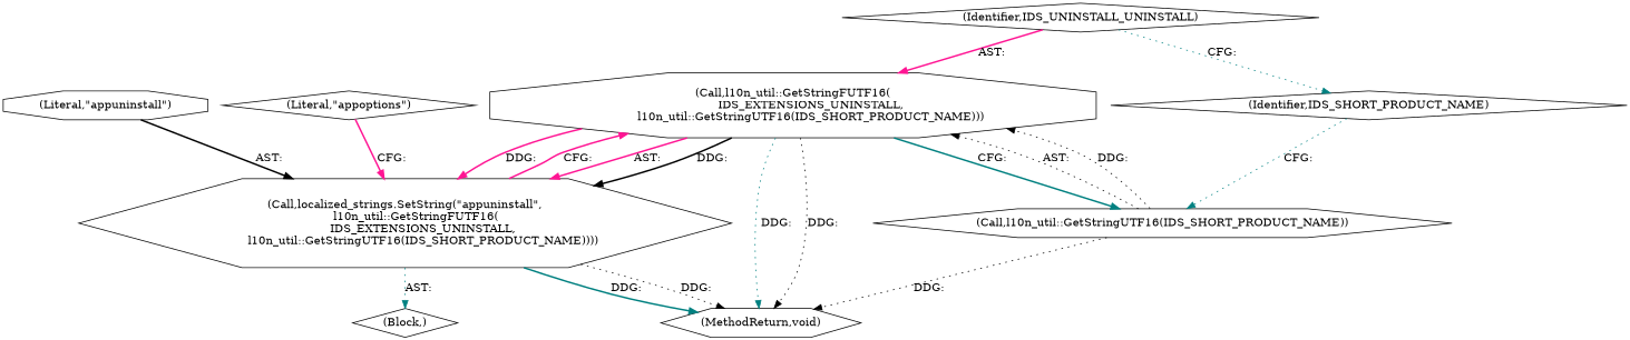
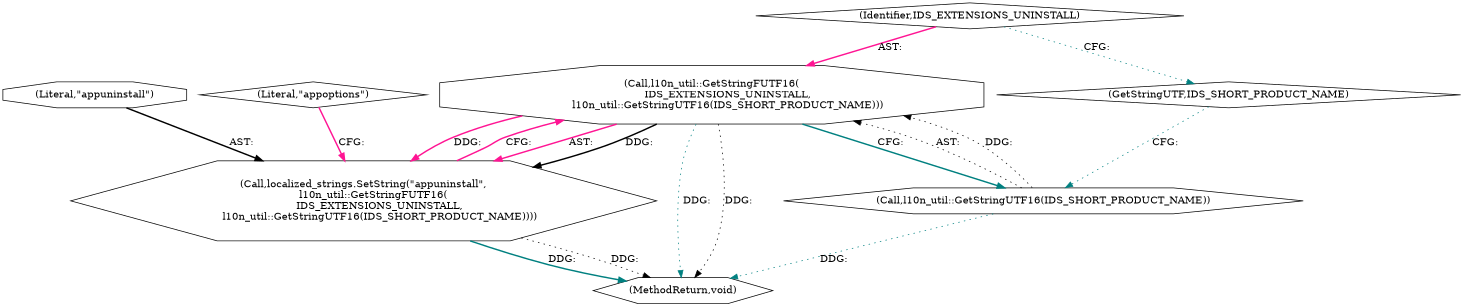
  digraph {
    node [shape=diamond]
    edge [color=teal style=bold]
    n1 [label="(Call,l10n_util::GetStringFUTF16(\n          IDS_EXTENSIONS_UNINSTALL,\n          l10n_util::GetStringUTF16(IDS_SHORT_PRODUCT_NAME)))" shape=octagon]
    n2 [label="(Call,l10n_util::GetStringUTF16(IDS_SHORT_PRODUCT_NAME))" shape=hexagon]
    n3 [label="(Call,localized_strings.SetString(\"appuninstall\",\n      l10n_util::GetStringFUTF16(\n          IDS_EXTENSIONS_UNINSTALL,\n          l10n_util::GetStringUTF16(IDS_SHORT_PRODUCT_NAME))))" shape=hexagon]
    n4 [label="(MethodReturn,void)" shape=hexagon]
-   n5 [label="(Block,)"]
-   n6 [label="(Identifier,IDS_SHORT_PRODUCT_NAME)"]
+   n6 [label="(GetStringUTF,IDS_SHORT_PRODUCT_NAME)"]
    n7 [label="(Literal,\"appuninstall\")" shape=octagon]
-   n8 [label="(Identifier,IDS_UNINSTALL_UNINSTALL)"]
+   n8 [label="(Identifier,IDS_EXTENSIONS_UNINSTALL)"]
    n9 [label="(Literal,\"appoptions\")"]
    n1 -> n2 [label="CFG: "]
    n1 -> n3 [color=deeppink label="AST: "]
    n1 -> n3 [color=black label="DDG: "]
    n1 -> n3 [color=deeppink label="DDG: "]
    n1 -> n4 [color=black label="DDG: " style=dotted]
    n1 -> n4 [label="DDG: " style=dotted]
    n2 -> n1 [color=black label="AST: " style=dotted]
    n2 -> n1 [color=black label="DDG: " style=dotted]
-   n2 -> n4 [color=black label="DDG: " style=dotted]
+   n2 -> n4 [label="DDG: " style=dotted]
    n3 -> n1 [color=deeppink label="CFG: "]
    n3 -> n4 [label="DDG: "]
    n3 -> n4 [color=black label="DDG: " style=dotted]
-   n3 -> n5 [label="AST: " style=dotted]
    n6 -> n2 [label="CFG: " style=dotted]
    n7 -> n3 [color=black label="AST: "]
    n8 -> n1 [color=deeppink label="AST: "]
    n8 -> n6 [label="CFG: " style=dotted]
    n9 -> n3 [color=deeppink label="CFG: "]
  }
